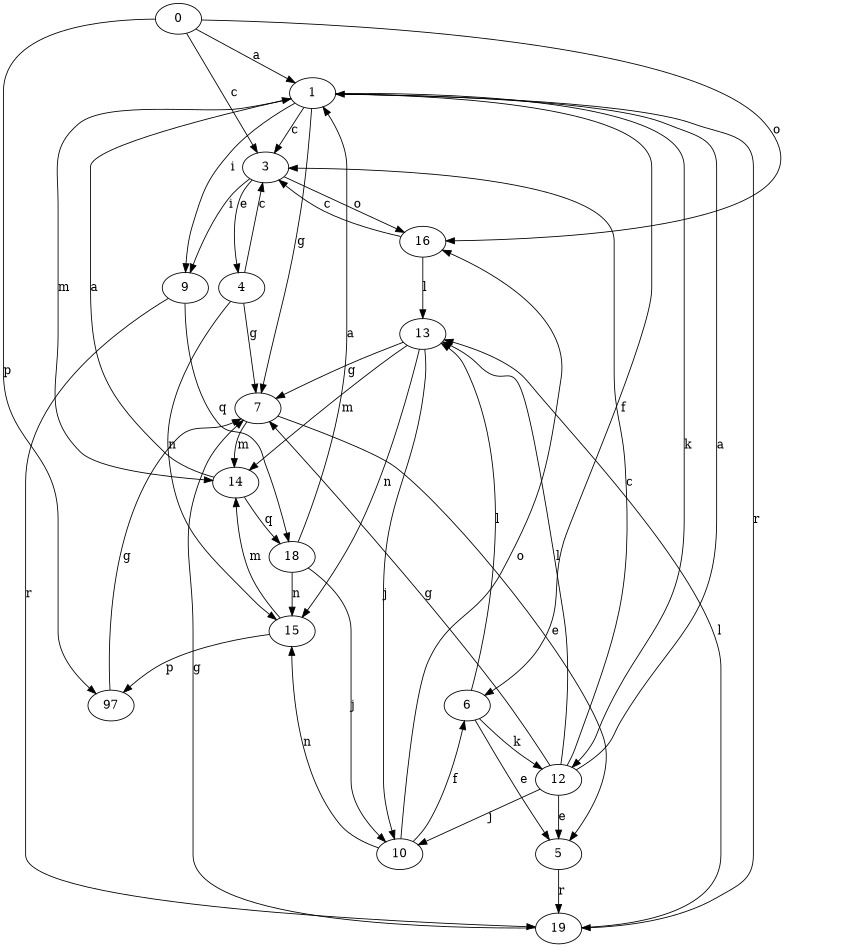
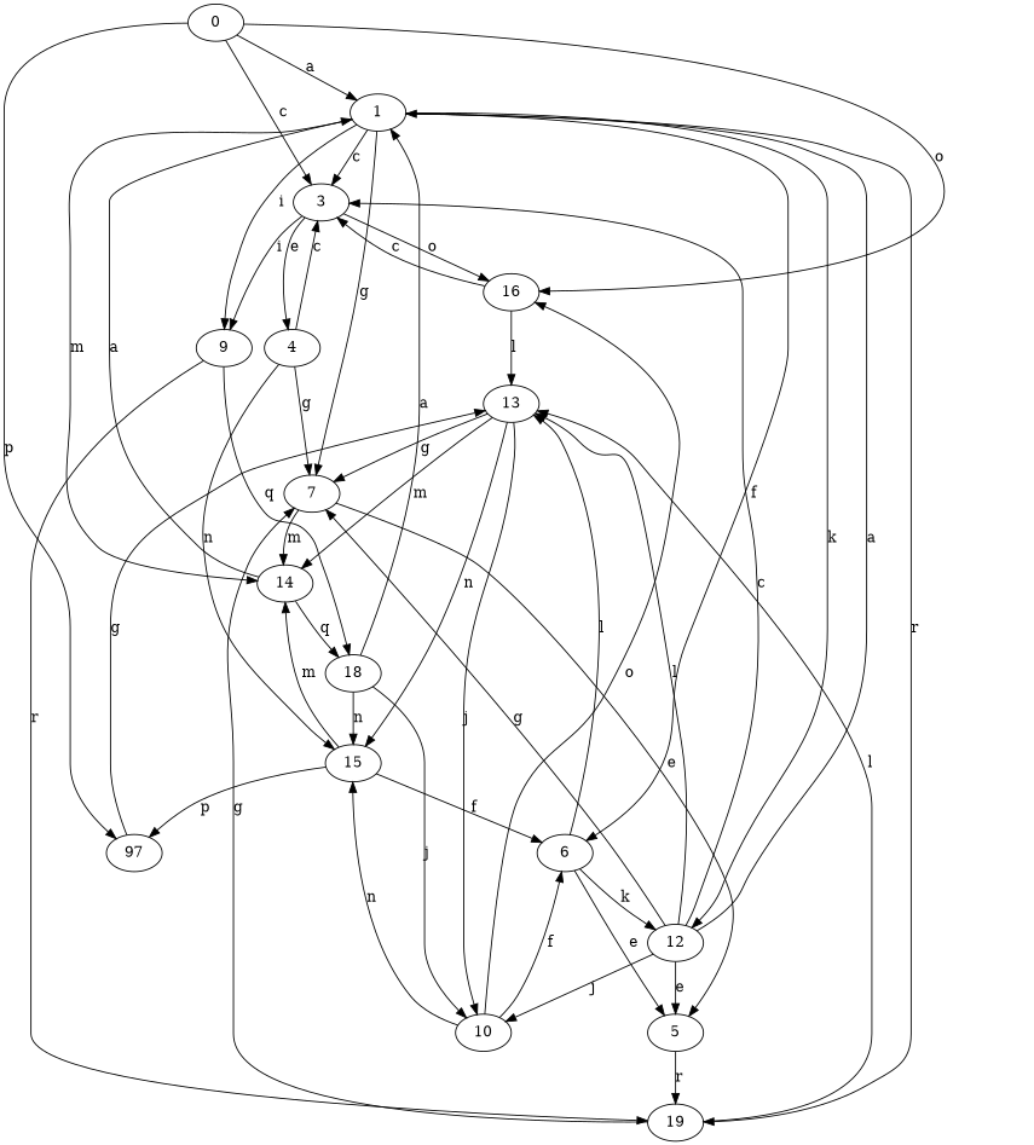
  strict digraph {
    0
    1
    3
    16
    n5 [label=97]
    6
    7
    9
    12
    14
    19
    4
    13
    5
    18
    10
    15
    0 -> 1 [label=a]
    0 -> 3 [label=c]
    0 -> 16 [label=o]
    0 -> n5 [label=p]
    1 -> 3 [label=c]
    1 -> 6 [label=f]
    1 -> 7 [label=g]
    1 -> 9 [label=i]
    1 -> 12 [label=k]
    1 -> 14 [label=m]
    1 -> 19 [label=r]
    3 -> 16 [label=o]
    3 -> 9 [label=i]
    3 -> 4 [label=e]
    16 -> 3 [label=c]
    16 -> 13 [label=l]
-   n5 -> 7 [label=g]
+   n5 -> 13 [label=g]
    6 -> 12 [label=k]
    6 -> 13 [label=l]
    6 -> 5 [label=e]
    7 -> 14 [label=m]
    7 -> 5 [label=e]
    9 -> 19 [label=r]
    9 -> 18 [label=q]
    12 -> 1 [label=a]
    12 -> 3 [label=c]
    12 -> 7 [label=g]
    12 -> 13 [label=l]
    12 -> 5 [label=e]
    12 -> 10 [label=j]
    14 -> 1 [label=a]
    14 -> 18 [label=q]
    19 -> 7 [label=g]
    19 -> 13 [label=l]
    4 -> 3 [label=c]
    4 -> 7 [label=g]
    4 -> 15 [label=n]
    13 -> 7 [label=g]
    13 -> 14 [label=m]
    13 -> 10 [label=j]
    13 -> 15 [label=n]
    5 -> 19 [label=r]
    18 -> 1 [label=a]
    18 -> 10 [label=j]
    18 -> 15 [label=n]
    10 -> 16 [label=o]
    10 -> 6 [label=f]
    10 -> 15 [label=n]
    15 -> n5 [label=p]
+   15 -> 6 [label=f]
    15 -> 14 [label=m]
  }
